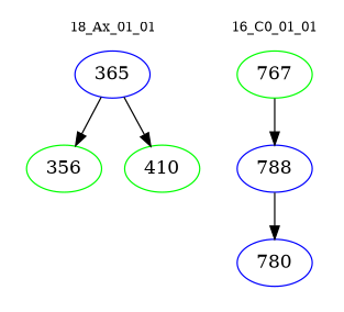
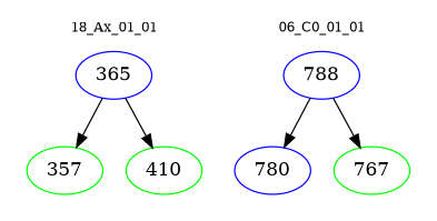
  digraph {
    node [color=blue]
    edge [color=black]
    n1 [label=365]
-   n2 [color=green label=356]
+   n2 [color=green label=357]
    n3 [color=green label=410]
    n4 [label=788]
    n5 [label=780]
    n6 [color=green label=767]
    subgraph cluster_1 {
      color=white
      fontsize=10
      label="18_Ax_01_01"
      n1
      n2
      n3
    }
    subgraph cluster_2 {
      color=white
      fontsize=10
-     label="16_C0_01_01"
+     label="06_C0_01_01"
      n4
      n5
      n6
    }
    n1 -> n2
    n1 -> n3
    n4 -> n5
-   n6 -> n4
+   n4 -> n6
  }
